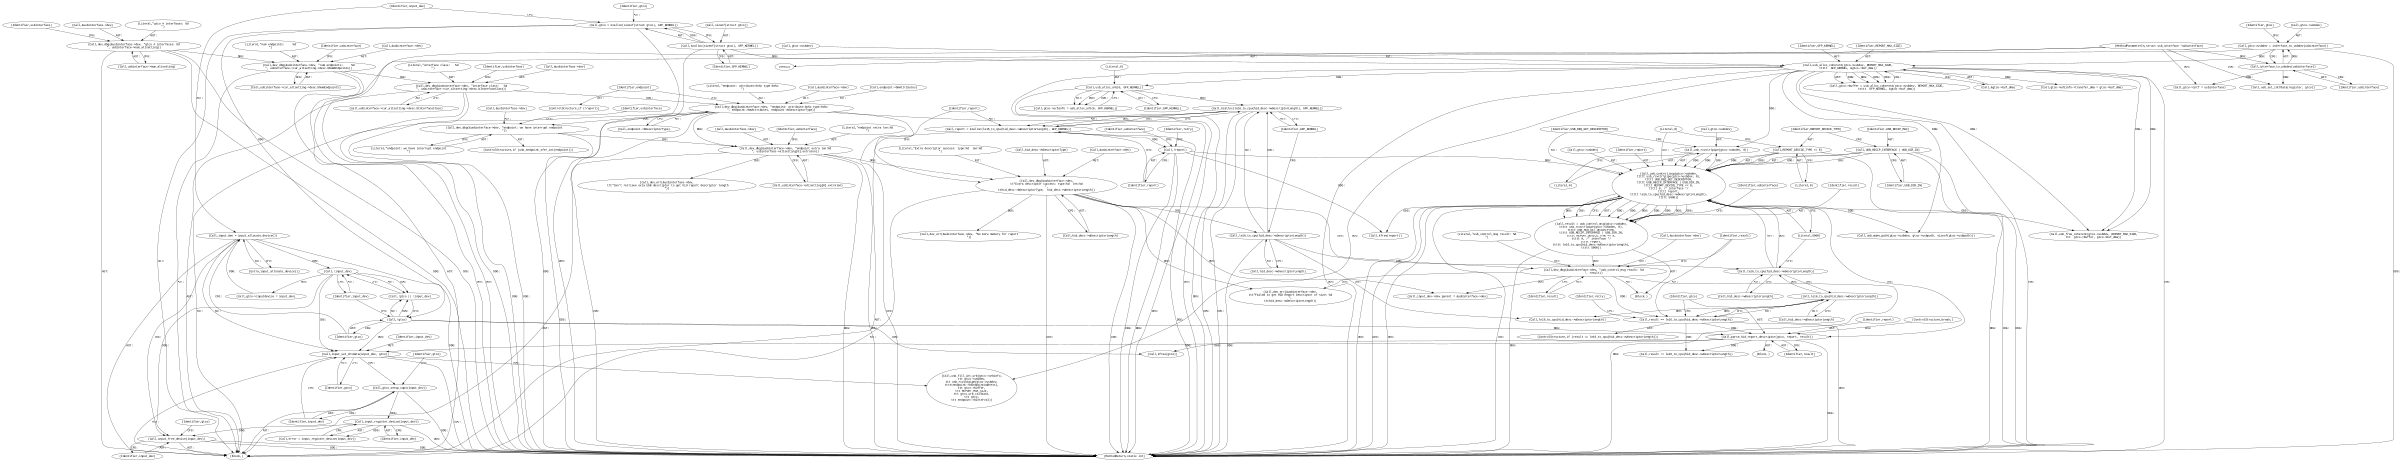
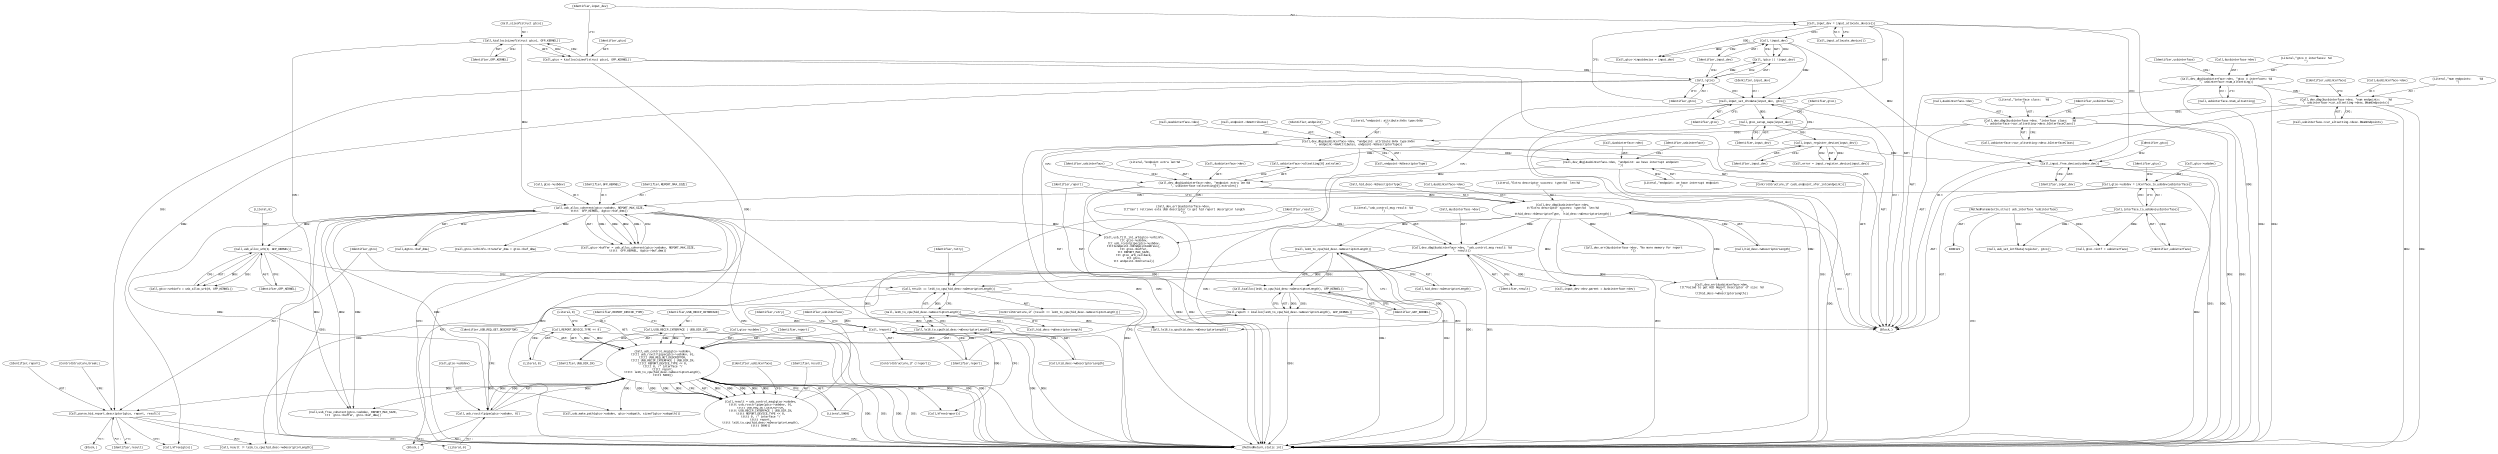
  digraph {
    fontname="Liberation Mono"
    node [fontname="Liberation Mono"]
    edge [fontname="Liberation Mono"]
-   n1 [label="(Call,input_free_device(input_dev))"]
+   n1 [label="(Call,input_free_device(usbdev_dev))"]
    n2 [label="(Identifier,input_dev)"]
    n3 [label="(Block,)"]
    n4 [label="(MethodReturn,static int)"]
    n5 [label="(Call,input_dev = input_allocate_device())"]
    n6 [label="(Call,!input_dev)"]
    n7 [label="(Call,input_set_drvdata(input_dev, gtco))"]
    n8 [label="(Call,gtco->inputdevice = input_dev)"]
-   n9 [label="(Extra,input_allocate_device())"]
+   n9 [label="(Call,input_allocate_device())"]
    n10 [label="(Call,!gtco || !input_dev)"]
    n11 [label="(Identifier,input_dev)"]
    n12 [label="(Call,gtco_setup_caps(input_dev))"]
    n13 [label="(Identifier,gtco)"]
    n14 [label="(Call,usb_fill_int_urb(gtco->urbinfo,\n\t\t\t gtco->usbdev,\n\t\t\t usb_rcvintpipe(gtco->usbdev,\n\t\t\t\t\tendpoint->bEndpointAddress),\n\t\t\t gtco->buffer,\n\t\t\t REPORT_MAX_SIZE,\n\t\t\t gtco_urb_callback,\n\t\t\t gtco,\n\t\t\t endpoint->bInterval))"]
    n15 [label="(Call,!gtco)"]
    n16 [label="(Call,input_register_device(input_dev))"]
    n17 [label="(Call,error = input_register_device(input_dev))"]
    n18 [label="(Identifier,input_dev)"]
    n19 [label="(Identifier,input_dev)"]
    n20 [label="(Call,parse_hid_report_descriptor(gtco, report, result))"]
    n21 [label="(Call,result != le16_to_cpu(hid_desc->wDescriptorLength))"]
    n22 [label="(Block,)"]
    n23 [label="(Identifier,result)"]
    n24 [label="(Call,kfree(gtco))"]
    n25 [label="(Call,kfree(report))"]
    n26 [label="(Identifier,gtco)"]
    n27 [label="(Call,gtco = kzalloc(sizeof(struct gtco), GFP_KERNEL))"]
    n28 [label="(Call,kzalloc(sizeof(struct gtco), GFP_KERNEL))"]
    n29 [label="(Call,usb_alloc_coherent(gtco->usbdev, REPORT_MAX_SIZE,\n\t\t\t\t\t  GFP_KERNEL, &gtco->buf_dma))"]
    n30 [label="(Identifier,GFP_KERNEL)"]
    n31 [label="(Call,usb_rcvctrlpipe(gtco->usbdev, 0))"]
    n32 [label="(Call,usb_make_path(gtco->usbdev, gtco->usbpath, sizeof(gtco->usbpath)))"]
    n33 [label="(Call,usb_free_coherent(gtco->usbdev, REPORT_MAX_SIZE,\n\t\t\t  gtco->buffer, gtco->buf_dma))"]
    n34 [label="(Call,usb_alloc_urb(0, GFP_KERNEL))"]
    n35 [label="(Call,gtco->buffer = usb_alloc_coherent(gtco->usbdev, REPORT_MAX_SIZE,\n\t\t\t\t\t  GFP_KERNEL, &gtco->buf_dma))"]
    n36 [label="(Call,&gtco->buf_dma)"]
    n37 [label="(Call,gtco->urbinfo->transfer_dma = gtco->buf_dma)"]
    n38 [label="(Call,usb_control_msg(gtco->usbdev,\n\t\t\t\t\t usb_rcvctrlpipe(gtco->usbdev, 0),\n\t\t\t\t\t USB_REQ_GET_DESCRIPTOR,\n\t\t\t\t\t USB_RECIP_INTERFACE | USB_DIR_IN,\n\t\t\t\t\t REPORT_DEVICE_TYPE << 8,\n\t\t\t\t\t 0, /* interface */\n\t\t\t\t\t report,\n\t\t\t\t\t le16_to_cpu(hid_desc->wDescriptorLength),\n\t\t\t\t\t 5000))"]
    n39 [label="(Call,result = usb_control_msg(gtco->usbdev,\n\t\t\t\t\t usb_rcvctrlpipe(gtco->usbdev, 0),\n\t\t\t\t\t USB_REQ_GET_DESCRIPTOR,\n\t\t\t\t\t USB_RECIP_INTERFACE | USB_DIR_IN,\n\t\t\t\t\t REPORT_DEVICE_TYPE << 8,\n\t\t\t\t\t 0, /* interface */\n\t\t\t\t\t report,\n\t\t\t\t\t le16_to_cpu(hid_desc->wDescriptorLength),\n\t\t\t\t\t 5000))"]
    n40 [label="(Literal,5000)"]
    n41 [label="(Literal,0)"]
    n42 [label="(Call,dev_dbg(&usbinterface->dev, \"usb_control_msg result: %d\n\", result))"]
    n43 [label="(Block,)"]
    n44 [label="(Call,le16_to_cpu(hid_desc->wDescriptorLength))"]
    n45 [label="(Call,kzalloc(le16_to_cpu(hid_desc->wDescriptorLength), GFP_KERNEL))"]
    n46 [label="(Call,gtco->urbinfo = usb_alloc_urb(0, GFP_KERNEL))"]
    n47 [label="(Identifier,GFP_KERNEL)"]
    n48 [label="(Call,gtco->usbdev = interface_to_usbdev(usbinterface))"]
    n49 [label="(Call,interface_to_usbdev(usbinterface))"]
    n50 [label="(Call,usb_set_intfdata(register, gtco))"]
    n51 [label="(Identifier,usbinterface)"]
    n52 [label="(Call,gtco->intf = usbinterface)"]
    n53 [label="(MethodParameterIn,struct usb_interface *usbinterface)"]
    1000121
    n55 [label="(Call,USB_RECIP_INTERFACE | USB_DIR_IN)"]
    n56 [label="(Identifier,USB_DIR_IN)"]
    n57 [label="(Call,REPORT_DEVICE_TYPE << 8)"]
    n58 [label="(Literal,8)"]
    n59 [label="(Call,!report)"]
    n60 [label="(ControlStructure,if (!report))"]
    n61 [label="(Identifier,report)"]
    n62 [label="(Call,report = kzalloc(le16_to_cpu(hid_desc->wDescriptorLength), GFP_KERNEL))"]
    n63 [label="(Identifier,GFP_KERNEL)"]
    n64 [label="(Call,le16_to_cpu(hid_desc->wDescriptorLength))"]
    n65 [label="(Call,hid_desc->wDescriptorLength)"]
    n66 [label="(Call,le16_to_cpu(hid_desc->wDescriptorLength))"]
    n67 [label="(Call,le16_to_cpu(hid_desc->wDescriptorLength))"]
    n68 [label="(Call,hid_desc->wDescriptorLength)"]
    n69 [label="(Call,dev_dbg(&usbinterface->dev,\n\t\t\"Extra descriptor success: type:%d  len:%d\n\",\n\t\thid_desc->bDescriptorType,  hid_desc->wDescriptorLength))"]
    n70 [label="(Call,dev_err(&usbinterface->dev, \"No more memory for report\n\"))"]
    n71 [label="(Call,input_dev->dev.parent = &usbinterface->dev)"]
    n72 [label="(Call,hid_desc->wDescriptorLength)"]
    n73 [label="(Call,dev_err(&usbinterface->dev,\n\t\t\t\"Failed to get HID Report Descriptor of size: %d\n\",\n\t\t\thid_desc->wDescriptorLength))"]
    n74 [label="(Call,result == le16_to_cpu(hid_desc->wDescriptorLength))"]
    n75 [label="(Identifier,result)"]
    n76 [label="(Call,dev_dbg(&usbinterface->dev, \"endpoint extra len:%d\n\", usbinterface->altsetting[0].extralen))"]
    n77 [label="(Call,dev_err(&usbinterface->dev,\n \t\t\t\"Can't retrieve exta USB descriptor to get hid report descriptor length\n\"))"]
    n78 [label="(Call,usbinterface->altsetting[0].extralen)"]
    n79 [label="(Call,dev_dbg(&usbinterface->dev, \"endpoint: we have interrupt endpoint\n\"))"]
    n80 [label="(Literal,\"endpoint: we have interrupt endpoint\n\")"]
    n81 [label="(ControlStructure,if (usb_endpoint_xfer_int(endpoint)))"]
    n82 [label="(Call,dev_dbg(&usbinterface->dev, \"endpoint: attribute:0x%x type:0x%x\n\", endpoint->bmAttributes, endpoint->bDescriptorType))"]
    n83 [label="(Call,endpoint->bDescriptorType)"]
    n84 [label="(Call,dev_dbg(&usbinterface->dev, \"interface class:   %d\n\", usbinterface->cur_altsetting->desc.bInterfaceClass))"]
    n85 [label="(Call,usbinterface->cur_altsetting->desc.bInterfaceClass)"]
    n86 [label="(Call,dev_dbg(&usbinterface->dev, \"num endpoints:     %d\n\", usbinterface->cur_altsetting->desc.bNumEndpoints))"]
    n87 [label="(Call,usbinterface->cur_altsetting->desc.bNumEndpoints)"]
    n88 [label="(Call,dev_dbg(&usbinterface->dev, \"gtco # interfaces: %d\n\", usbinterface->num_altsetting))"]
    n89 [label="(Call,usbinterface->num_altsetting)"]
    n90 [label="(Call,hid_desc->wDescriptorLength)"]
    n91 [label="(ControlStructure,if (result == le16_to_cpu(hid_desc->wDescriptorLength)))"]
    n92 [label="(Literal,\"usb_control_msg result: %d\n\")"]
    n93 [label="(Literal,\"endpoint extra len:%d\n\")"]
    n94 [label="(Identifier,report)"]
    n95 [label="(Identifier,usbinterface)"]
    n96 [label="(Identifier,USB_REQ_GET_DESCRIPTOR)"]
    n97 [label="(Call,&usbinterface->dev)"]
    n98 [label="(Call,&usbinterface->dev)"]
    n99 [label="(Identifier,usbinterface)"]
    n100 [label="(Identifier,GFP_KERNEL)"]
    n101 [label="(Identifier,result)"]
    n102 [label="(Identifier,gtco)"]
    n103 [label="(Literal,0)"]
    n104 [label="(Call,sizeof(struct gtco))"]
-   n105 [label="(Identifier,USB_RECIP_MAX)"]
+   n105 [label="(Identifier,USB_RECIP_INTERFACE)"]
    n106 [label="(Literal,\"num endpoints:     %d\n\")"]
    n107 [label="(Literal,\"gtco # interfaces: %d\n\")"]
    n108 [label="(Identifier,gtco)"]
    n109 [label="(Identifier,usbinterface)"]
    n110 [label="(Call,&usbinterface->dev)"]
    n111 [label="(Identifier,usbinterface)"]
    n112 [label="(Call,gtco->usbdev)"]
    n113 [label="(Literal,\"endpoint: attribute:0x%x type:0x%x\n\")"]
    n114 [label="(Call,gtco->usbdev)"]
    n115 [label="(Identifier,report)"]
    n116 [label="(Literal,\"Extra descriptor success: type:%d  len:%d\n\")"]
    n117 [label="(Identifier,report)"]
    n118 [label="(Identifier,REPORT_MAX_SIZE)"]
    n119 [label="(Identifier,retry)"]
    n120 [label="(Identifier,gtco)"]
    n121 [label="(Call,&usbinterface->dev)"]
    n122 [label="(Identifier,input_dev)"]
    n123 [label="(Call,gtco->usbdev)"]
    n124 [label="(Identifier,input_dev)"]
    n125 [label="(Identifier,retry)"]
    n126 [label="(Call,&usbinterface->dev)"]
    n127 [label="(ControlStructure,break;)"]
    n128 [label="(Call,&usbinterface->dev)"]
    n129 [label="(Call,endpoint->bmAttributes)"]
    n130 [label="(Call,hid_desc->bDescriptorType)"]
    n131 [label="(Call,&usbinterface->dev)"]
    n132 [label="(Call,&usbinterface->dev)"]
    n133 [label="(Identifier,gtco)"]
    n134 [label="(Literal,\"interface class:   %d\n\")"]
    n135 [label="(Identifier,endpoint)"]
    n136 [label="(Identifier,REPORT_DEVICE_TYPE)"]
    n137 [label="(Identifier,gtco)"]
    n138 [label="(Identifier,usbinterface)"]
    n139 [label="(Literal,0)"]
    n140 [label="(Call,gtco->usbdev)"]
    n141 [label="(Identifier,usbinterface)"]
    n142 [label="(Identifier,result)"]
    n143 [label="(Identifier,usbinterface)"]
    n1 -> n2 [label="CFG: "]
    n1 -> n3 [label="AST: "]
    n1 -> n4 [label="DDG: "]
    n1 -> n4 [label="DDG: "]
    n2 -> n1 [label="AST: "]
    n5 -> n1 [label="DDG: "]
    n5 -> n3 [label="AST: "]
    n5 -> n4 [label="DDG: "]
    n5 -> n6 [label="DDG: "]
    n5 -> n7 [label="AST: "]
-   n8 -> n5 [label="DDG: "]
+   n5 -> n8 [label="DDG: "]
    n5 -> n9 [label="CFG: "]
    n6 -> n1 [label="DDG: "]
    n6 -> n7 [label="DDG: "]
    n6 -> n8 [label="DDG: "]
    n6 -> n10 [label="AST: "]
    n6 -> n10 [label="DDG: "]
    n6 -> n11 [label="CFG: "]
    n7 -> n3 [label="AST: "]
    n7 -> n4 [label="DDG: "]
    n7 -> n12 [label="DDG: "]
    n7 -> n13 [label="CFG: "]
    n7 -> n14 [label="DDG: "]
    n9 -> n5 [label="AST: "]
    n10 -> n6 [label="CFG: "]
    n10 -> n15 [label="CFG: "]
    n11 -> n6 [label="AST: "]
    n11 -> n15 [label="CFG: "]
    n12 -> n3 [label="AST: "]
    n12 -> n4 [label="DDG: "]
    n12 -> n16 [label="DDG: "]
    n12 -> n19 [label="CFG: "]
    n13 -> n7 [label="AST: "]
    n15 -> n7 [label="DDG: "]
    n15 -> n10 [label="AST: "]
    n15 -> n10 [label="DDG: "]
    n15 -> n20 [label="DDG: "]
    n15 -> n24 [label="DDG: "]
    n15 -> n26 [label="CFG: "]
    n16 -> n1 [label="DDG: "]
-   n16 -> n4 [label="DDG: "]
+   n16 -> n78 [label="DDG: "]
    n16 -> n17 [label="AST: "]
    n16 -> n17 [label="DDG: "]
    n16 -> n18 [label="CFG: "]
    n17 -> n16 [label="CFG: "]
    n18 -> n16 [label="AST: "]
    n19 -> n7 [label="CFG: "]
    n19 -> n12 [label="AST: "]
    n20 -> n4 [label="DDG: "]
-   n20 -> n7 [label="DDG: "]
    n20 -> n21 [label="DDG: "]
    n20 -> n22 [label="AST: "]
    n20 -> n23 [label="CFG: "]
    n20 -> n24 [label="DDG: "]
    n23 -> n20 [label="AST: "]
    n26 -> n5 [label="CFG: "]
    n26 -> n15 [label="AST: "]
    n27 -> n3 [label="AST: "]
    n27 -> n4 [label="DDG: "]
    n27 -> n15 [label="DDG: "]
    n27 -> n28 [label="CFG: "]
    n28 -> n4 [label="DDG: "]
    n28 -> n27 [label="AST: "]
    n28 -> n27 [label="DDG: "]
    n28 -> n29 [label="DDG: "]
    n28 -> n30 [label="CFG: "]
    n29 -> n4 [label="DDG: "]
    n29 -> n4 [label="DDG: "]
    n29 -> n4 [label="DDG: "]
    n29 -> n4 [label="DDG: "]
    n29 -> n14 [label="DDG: "]
    n29 -> n31 [label="DDG: "]
    n29 -> n32 [label="DDG: "]
    n29 -> n33 [label="DDG: "]
    n29 -> n33 [label="DDG: "]
    n29 -> n33 [label="DDG: "]
    n29 -> n34 [label="DDG: "]
    n29 -> n35 [label="AST: "]
    n29 -> n35 [label="DDG: "]
    n29 -> n35 [label="DDG: "]
    n29 -> n35 [label="DDG: "]
    n29 -> n35 [label="DDG: "]
    n29 -> n36 [label="CFG: "]
    n29 -> n37 [label="DDG: "]
    n30 -> n28 [label="AST: "]
    n31 -> n38 [label="AST: "]
    n31 -> n38 [label="DDG: "]
    n31 -> n38 [label="DDG: "]
    n31 -> n41 [label="CFG: "]
    n34 -> n4 [label="DDG: "]
    n34 -> n45 [label="DDG: "]
    n34 -> n46 [label="AST: "]
    n34 -> n46 [label="DDG: "]
    n34 -> n46 [label="DDG: "]
    n34 -> n47 [label="CFG: "]
    n35 -> n29 [label="CFG: "]
    n36 -> n29 [label="AST: "]
    n38 -> n4 [label="DDG: "]
    n38 -> n4 [label="DDG: "]
    n38 -> n4 [label="DDG: "]
    n38 -> n4 [label="DDG: "]
    n38 -> n20 [label="DDG: "]
    n38 -> n25 [label="DDG: "]
    n38 -> n31 [label="DDG: "]
    n38 -> n32 [label="DDG: "]
    n38 -> n33 [label="DDG: "]
    n38 -> n39 [label="AST: "]
    n38 -> n39 [label="DDG: "]
    n38 -> n39 [label="DDG: "]
    n38 -> n39 [label="DDG: "]
    n38 -> n39 [label="DDG: "]
    n38 -> n39 [label="DDG: "]
    n38 -> n39 [label="DDG: "]
    n38 -> n39 [label="DDG: "]
    n38 -> n39 [label="DDG: "]
    n38 -> n39 [label="DDG: "]
    n38 -> n40 [label="CFG: "]
    n39 -> n4 [label="DDG: "]
    n39 -> n38 [label="CFG: "]
    n39 -> n42 [label="DDG: "]
    n39 -> n43 [label="AST: "]
    n40 -> n38 [label="AST: "]
    n40 -> n44 [label="CFG: "]
    n41 -> n31 [label="AST: "]
    n42 -> n4 [label="DDG: "]
    n42 -> n43 [label="AST: "]
    n42 -> n71 [label="DDG: "]
    n42 -> n73 [label="DDG: "]
    n42 -> n74 [label="DDG: "]
    n42 -> n75 [label="CFG: "]
    n44 -> n38 [label="AST: "]
    n44 -> n38 [label="DDG: "]
    n44 -> n67 [label="DDG: "]
    n44 -> n68 [label="CFG: "]
    n45 -> n4 [label="DDG: "]
    n45 -> n4 [label="DDG: "]
    n45 -> n62 [label="AST: "]
    n45 -> n62 [label="DDG: "]
    n45 -> n62 [label="DDG: "]
    n45 -> n63 [label="CFG: "]
    n46 -> n34 [label="CFG: "]
    n47 -> n34 [label="AST: "]
    n48 -> n3 [label="AST: "]
    n48 -> n4 [label="DDG: "]
    n48 -> n29 [label="DDG: "]
    n48 -> n49 [label="CFG: "]
    n49 -> n48 [label="AST: "]
    n49 -> n48 [label="DDG: "]
    n49 -> n50 [label="DDG: "]
    n49 -> n51 [label="CFG: "]
    n49 -> n52 [label="DDG: "]
    n51 -> n49 [label="AST: "]
    n53 -> n4 [label="DDG: "]
-   n53 -> n49 [label="DDG: "]
    n53 -> n50 [label="DDG: "]
    n53 -> n52 [label="DDG: "]
    n53 -> 1000121 [label="AST: "]
    n55 -> n4 [label="DDG: "]
    n55 -> n4 [label="DDG: "]
    n55 -> n38 [label="AST: "]
    n55 -> n38 [label="DDG: "]
    n55 -> n38 [label="DDG: "]
    n55 -> n56 [label="CFG: "]
    n56 -> n55 [label="AST: "]
    n57 -> n4 [label="DDG: "]
    n57 -> n38 [label="AST: "]
    n57 -> n38 [label="DDG: "]
    n57 -> n38 [label="DDG: "]
    n57 -> n58 [label="CFG: "]
    n58 -> n57 [label="AST: "]
    n59 -> n4 [label="DDG: "]
    n59 -> n4 [label="DDG: "]
    n59 -> n25 [label="DDG: "]
    n59 -> n38 [label="DDG: "]
-   n135 -> n60 [label="AST: "]
+   n59 -> n60 [label="AST: "]
    n59 -> n61 [label="CFG: "]
    n61 -> n59 [label="AST: "]
    n61 -> n62 [label="CFG: "]
    n62 -> n3 [label="AST: "]
    n62 -> n4 [label="DDG: "]
    n62 -> n45 [label="CFG: "]
    n62 -> n59 [label="DDG: "]
    n63 -> n45 [label="AST: "]
    n63 -> n64 [label="CFG: "]
    n64 -> n4 [label="DDG: "]
    n64 -> n44 [label="DDG: "]
    n64 -> n45 [label="AST: "]
    n64 -> n45 [label="DDG: "]
    n64 -> n65 [label="CFG: "]
    n64 -> n66 [label="DDG: "]
    n65 -> n64 [label="AST: "]
    n67 -> n44 [label="DDG: "]
    n67 -> n66 [label="DDG: "]
    n67 -> n74 [label="AST: "]
    n67 -> n74 [label="DDG: "]
    n67 -> n90 [label="CFG: "]
    n68 -> n44 [label="AST: "]
    n69 -> n3 [label="AST: "]
    n69 -> n4 [label="DDG: "]
    n69 -> n4 [label="DDG: "]
    n69 -> n42 [label="DDG: "]
    n69 -> n64 [label="DDG: "]
    n69 -> n70 [label="DDG: "]
    n69 -> n71 [label="DDG: "]
    n69 -> n72 [label="CFG: "]
    n69 -> n73 [label="DDG: "]
    n72 -> n69 [label="AST: "]
    n74 -> n4 [label="DDG: "]
-   n74 -> n20 [label="DDG: "]
    n74 -> n21 [label="DDG: "]
    n74 -> n67 [label="CFG: "]
    n74 -> n91 [label="AST: "]
    n75 -> n42 [label="AST: "]
    n76 -> n3 [label="AST: "]
    n76 -> n4 [label="DDG: "]
    n76 -> n4 [label="DDG: "]
    n76 -> n69 [label="DDG: "]
    n76 -> n77 [label="DDG: "]
    n76 -> n78 [label="CFG: "]
    n78 -> n76 [label="AST: "]
    n79 -> n4 [label="DDG: "]
    n79 -> n76 [label="DDG: "]
    n79 -> n80 [label="CFG: "]
    n79 -> n81 [label="AST: "]
    n80 -> n79 [label="AST: "]
    n82 -> n3 [label="AST: "]
    n82 -> n4 [label="DDG: "]
    n82 -> n4 [label="DDG: "]
    n82 -> n4 [label="DDG: "]
    n82 -> n76 [label="DDG: "]
    n82 -> n79 [label="DDG: "]
    n82 -> n83 [label="CFG: "]
    n83 -> n82 [label="AST: "]
    n84 -> n3 [label="AST: "]
    n84 -> n4 [label="DDG: "]
    n84 -> n4 [label="DDG: "]
    n84 -> n82 [label="DDG: "]
    n84 -> n85 [label="CFG: "]
    n85 -> n84 [label="AST: "]
    n86 -> n3 [label="AST: "]
    n86 -> n4 [label="DDG: "]
    n86 -> n4 [label="DDG: "]
    n86 -> n84 [label="DDG: "]
    n86 -> n87 [label="CFG: "]
    n87 -> n86 [label="AST: "]
    n88 -> n3 [label="AST: "]
    n88 -> n4 [label="DDG: "]
    n88 -> n4 [label="DDG: "]
    n88 -> n86 [label="DDG: "]
    n88 -> n89 [label="CFG: "]
    n89 -> n88 [label="AST: "]
    n90 -> n67 [label="AST: "]
    n92 -> n42 [label="AST: "]
    n93 -> n76 [label="AST: "]
    n94 -> n62 [label="AST: "]
    n94 -> n69 [label="CFG: "]
    n95 -> n39 [label="CFG: "]
    n96 -> n31 [label="CFG: "]
    n96 -> n38 [label="AST: "]
    n97 -> n84 [label="AST: "]
    n98 -> n69 [label="AST: "]
    n99 -> n79 [label="CFG: "]
    n100 -> n29 [label="AST: "]
    n101 -> n42 [label="CFG: "]
    n101 -> n74 [label="AST: "]
    n102 -> n1 [label="CFG: "]
    n103 -> n34 [label="AST: "]
    n104 -> n28 [label="AST: "]
    n105 -> n55 [label="AST: "]
    n106 -> n86 [label="AST: "]
    n107 -> n88 [label="AST: "]
    n108 -> n12 [label="CFG: "]
    n109 -> n88 [label="CFG: "]
    n110 -> n88 [label="AST: "]
    n111 -> n86 [label="CFG: "]
    n112 -> n31 [label="AST: "]
    n113 -> n82 [label="AST: "]
    n114 -> n38 [label="AST: "]
    n115 -> n20 [label="AST: "]
    n116 -> n69 [label="AST: "]
    n117 -> n38 [label="AST: "]
    n118 -> n29 [label="AST: "]
    n119 -> n59 [label="CFG: "]
    n120 -> n27 [label="AST: "]
    n121 -> n86 [label="AST: "]
    n122 -> n5 [label="AST: "]
    n122 -> n27 [label="CFG: "]
    n123 -> n29 [label="AST: "]
    n124 -> n7 [label="AST: "]
    n125 -> n74 [label="CFG: "]
    n126 -> n82 [label="AST: "]
    n127 -> n20 [label="CFG: "]
    n128 -> n79 [label="AST: "]
    n129 -> n82 [label="AST: "]
    n130 -> n69 [label="AST: "]
    n131 -> n76 [label="AST: "]
    n132 -> n42 [label="AST: "]
    n133 -> n48 [label="CFG: "]
    n134 -> n84 [label="AST: "]
    n135 -> n82 [label="CFG: "]
    n136 -> n55 [label="CFG: "]
    n136 -> n57 [label="AST: "]
    n137 -> n20 [label="AST: "]
    n137 -> n74 [label="CFG: "]
    n138 -> n59 [label="CFG: "]
    n139 -> n38 [label="AST: "]
    n139 -> n57 [label="CFG: "]
    n140 -> n48 [label="AST: "]
    n141 -> n84 [label="CFG: "]
    n142 -> n39 [label="AST: "]
    n143 -> n76 [label="CFG: "]
  }
